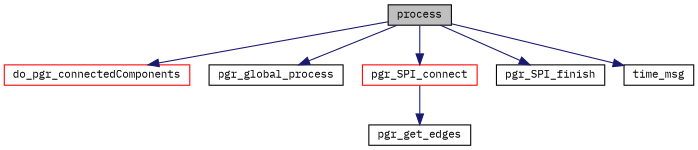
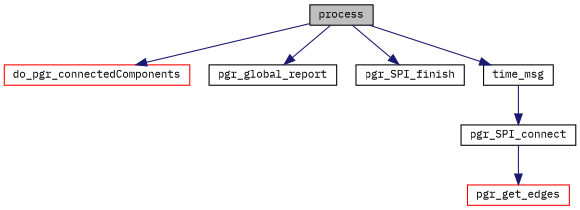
  digraph {
    fontname="IBM Plex Mono"
    rankdir=TB
    node [color=black fillcolor=white fontname="IBM Plex Mono" fontsize=10 shape=record style=filled]
    edge [color=midnightblue fontname="IBM Plex Mono" fontsize=10 labelfontname=Helvetica labelfontsize=10 style=solid]
    n1 [fillcolor=grey75 fontcolor=black height=0.2 label=process width=0.4]
    n2 [color=red height=0.2 label=do_pgr_connectedComponents width=0.4]
-   n3 [height=0.2 label=pgr_global_process width=0.4]
-   n4 [color=red height=0.2 label=pgr_SPI_connect width=0.4]
+   n3 [height=0.2 label=pgr_global_report width=0.4]
+   n4 [height=0.2 label=pgr_SPI_connect width=0.4]
    n5 [height=0.2 label=pgr_SPI_finish width=0.4]
    n6 [height=0.2 label=time_msg width=0.4]
-   n7 [height=0.2 label=pgr_get_edges width=0.4]
+   n7 [color=red height=0.2 label=pgr_get_edges width=0.4]
    n1 -> n2
    n1 -> n3
-   n1 -> n4
+   n6 -> n4
    n1 -> n5
    n1 -> n6
    n4 -> n7
  }
